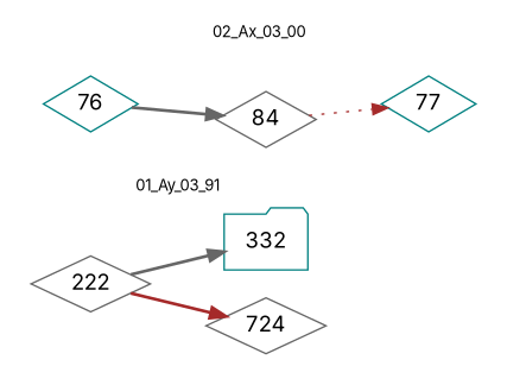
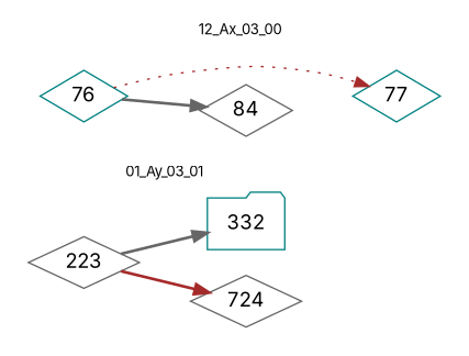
  digraph {
    fontname=Inter
    rankdir=LR
    node [color=gray40 fontname=Inter shape=diamond]
    edge [color=brown fontname=Inter style=bold]
-   n1 [label=222]
+   n1 [label=223]
    n2 [label=724]
    n3 [color=teal label=332 shape=folder]
    n4 [color=teal label=76]
    n5 [label=84]
    n6 [color=teal label=77]
    subgraph cluster_1 {
      color=white
      fontsize=10
-     label="01_Ay_03_91"
+     label="01_Ay_03_01"
      n1
      n2
      n3
    }
    subgraph cluster_2 {
      color=white
      fontsize=10
-     label="02_Ax_03_00"
+     label="12_Ax_03_00"
      n4
      n5
      n6
    }
    n1 -> n2
    n1 -> n3 [color=gray40]
    n4 -> n5 [color=gray40]
-   n5 -> n6 [style=dotted]
+   n4 -> n6 [style=dotted]
  }
